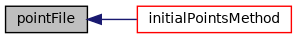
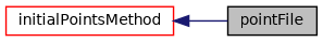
  digraph {
    rankdir=LR
    node [fontname=Helvetica fontsize=10 shape=record]
    n1 [color=black fillcolor=grey75 fontcolor=black height=0.2 label=pointFile style=filled width=0.4]
    n2 [color=red height=0.2 label=initialPointsMethod width=0.4]
-   n1 -> n2 [color=midnightblue dir=back fontname=Helvetica fontsize=10 labelfontname=Helvetica labelfontsize=10 style=solid]
+   n2 -> n1 [color=midnightblue dir=back fontname=Helvetica fontsize=10 labelfontname=Helvetica labelfontsize=10 style=solid]
  }
